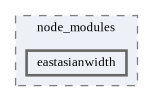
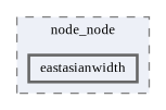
  digraph {
    compound=true
    fontname="Liberation Serif"
    n1 [color=gray40 fillcolor="#edf0f7" fontname="Liberation Serif" fontsize=10 height=0.2 label=eastasianwidth shape=box style="filled,bold" width=0.4]
    subgraph cluster_1 {
      bgcolor="#edf0f7"
      fontsize=10
-     label=node_modules
+     label=node_node
      pencolor=grey50
      style="filled,dashed"
      n1
    }
  }
